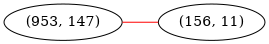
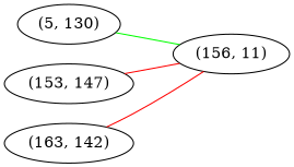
  graph {
    rankdir=LR
    edge [color=red weight=1]
+   "(5, 130)"
    "(156, 11)"
-   "(153, 147)" [label="(953, 147)"]
+   "(153, 147)"
+   "(163, 142)"
+   "(5, 130)" -- "(156, 11)" [color=green weight=2]
    "(153, 147)" -- "(156, 11)"
+   "(163, 142)" -- "(156, 11)"
  }
